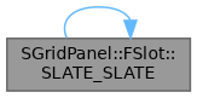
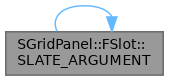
  digraph {
    rankdir=LR
-   n1 [color=gray40 fillcolor=grey60 fontcolor=black fontname=Helvetica fontsize=10 height=0.2 label="SGridPanel::FSlot::\lSLATE_SLATE" shape=box style=filled width=0.4]
+   n1 [color=gray40 fillcolor=grey60 fontcolor=black fontname=Helvetica fontsize=10 height=0.2 label="SGridPanel::FSlot::\lSLATE_ARGUMENT" shape=box style=filled width=0.4]
    n1 -> n1 [color=steelblue1 fontname=Helvetica fontsize=10 labelfontname=Helvetica labelfontsize=10 style=solid]
  }
